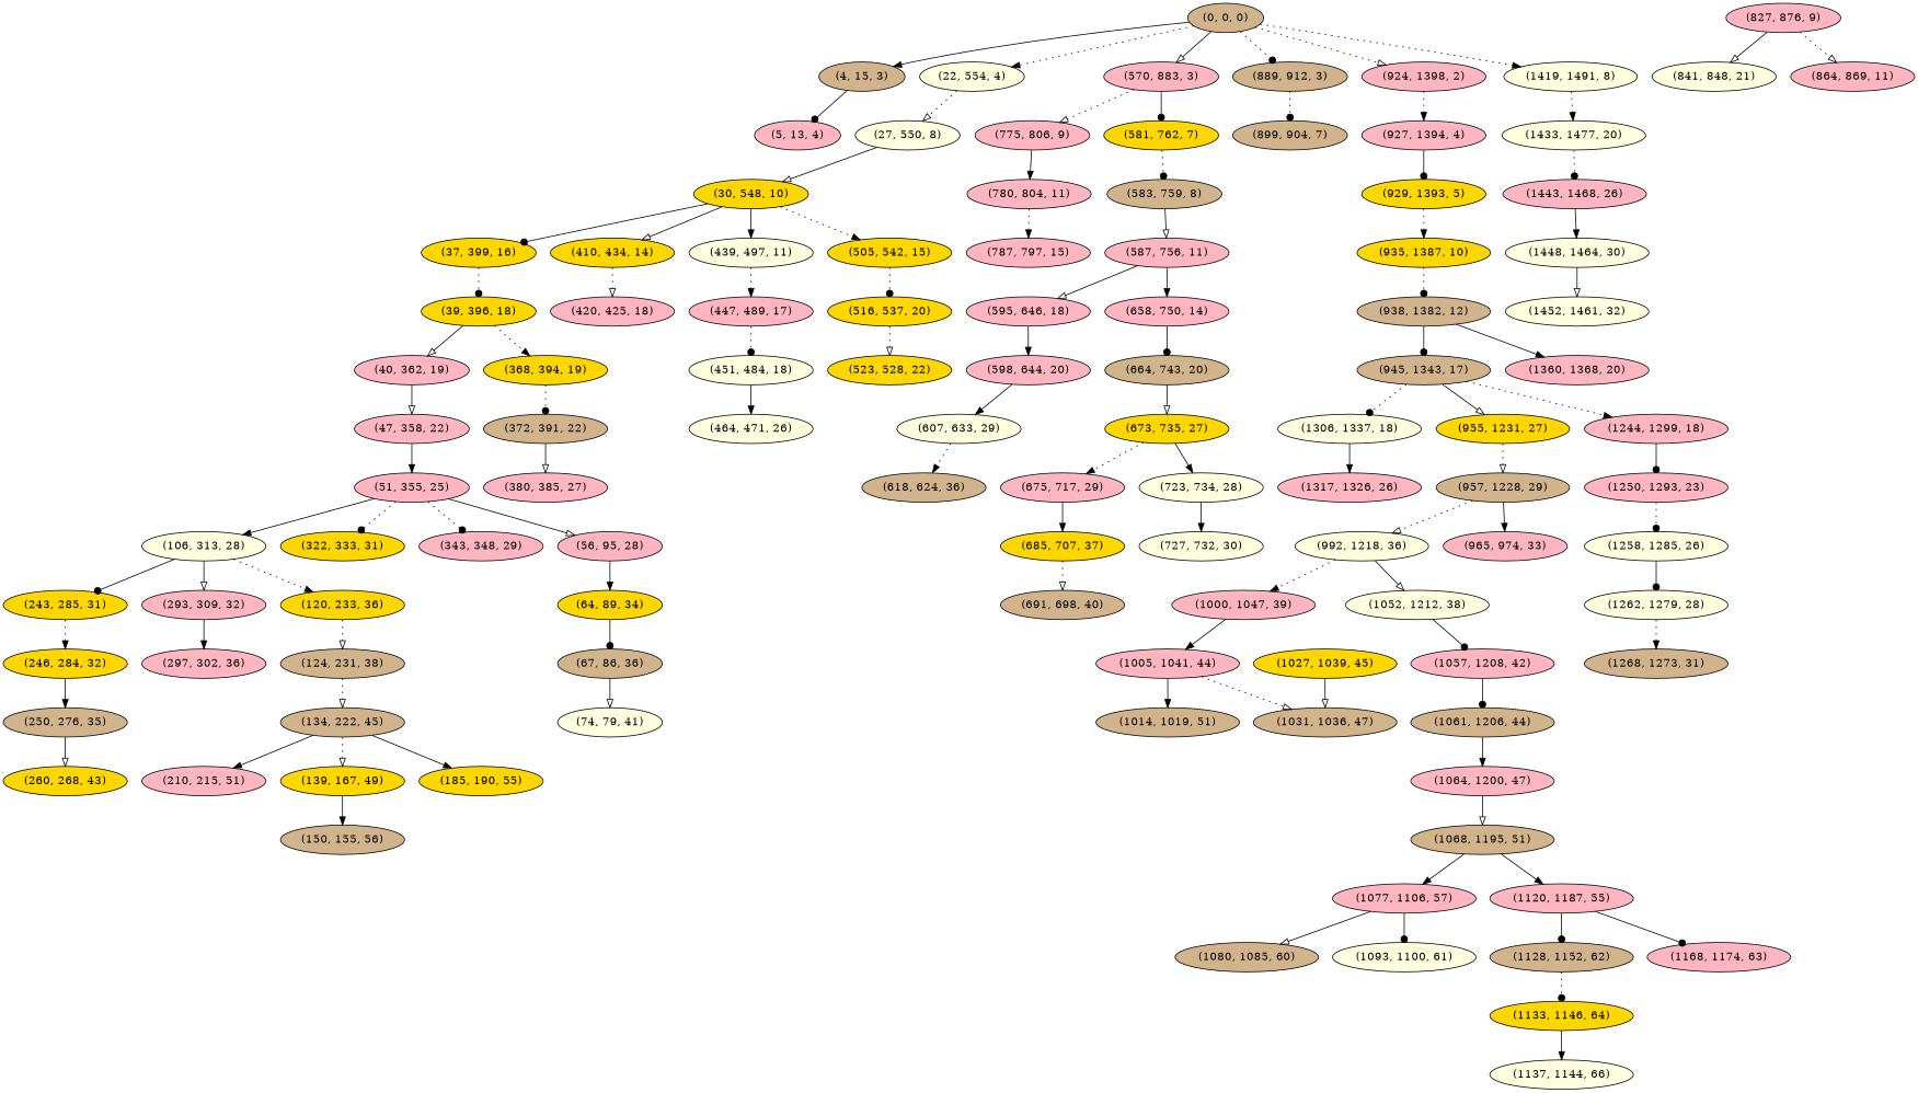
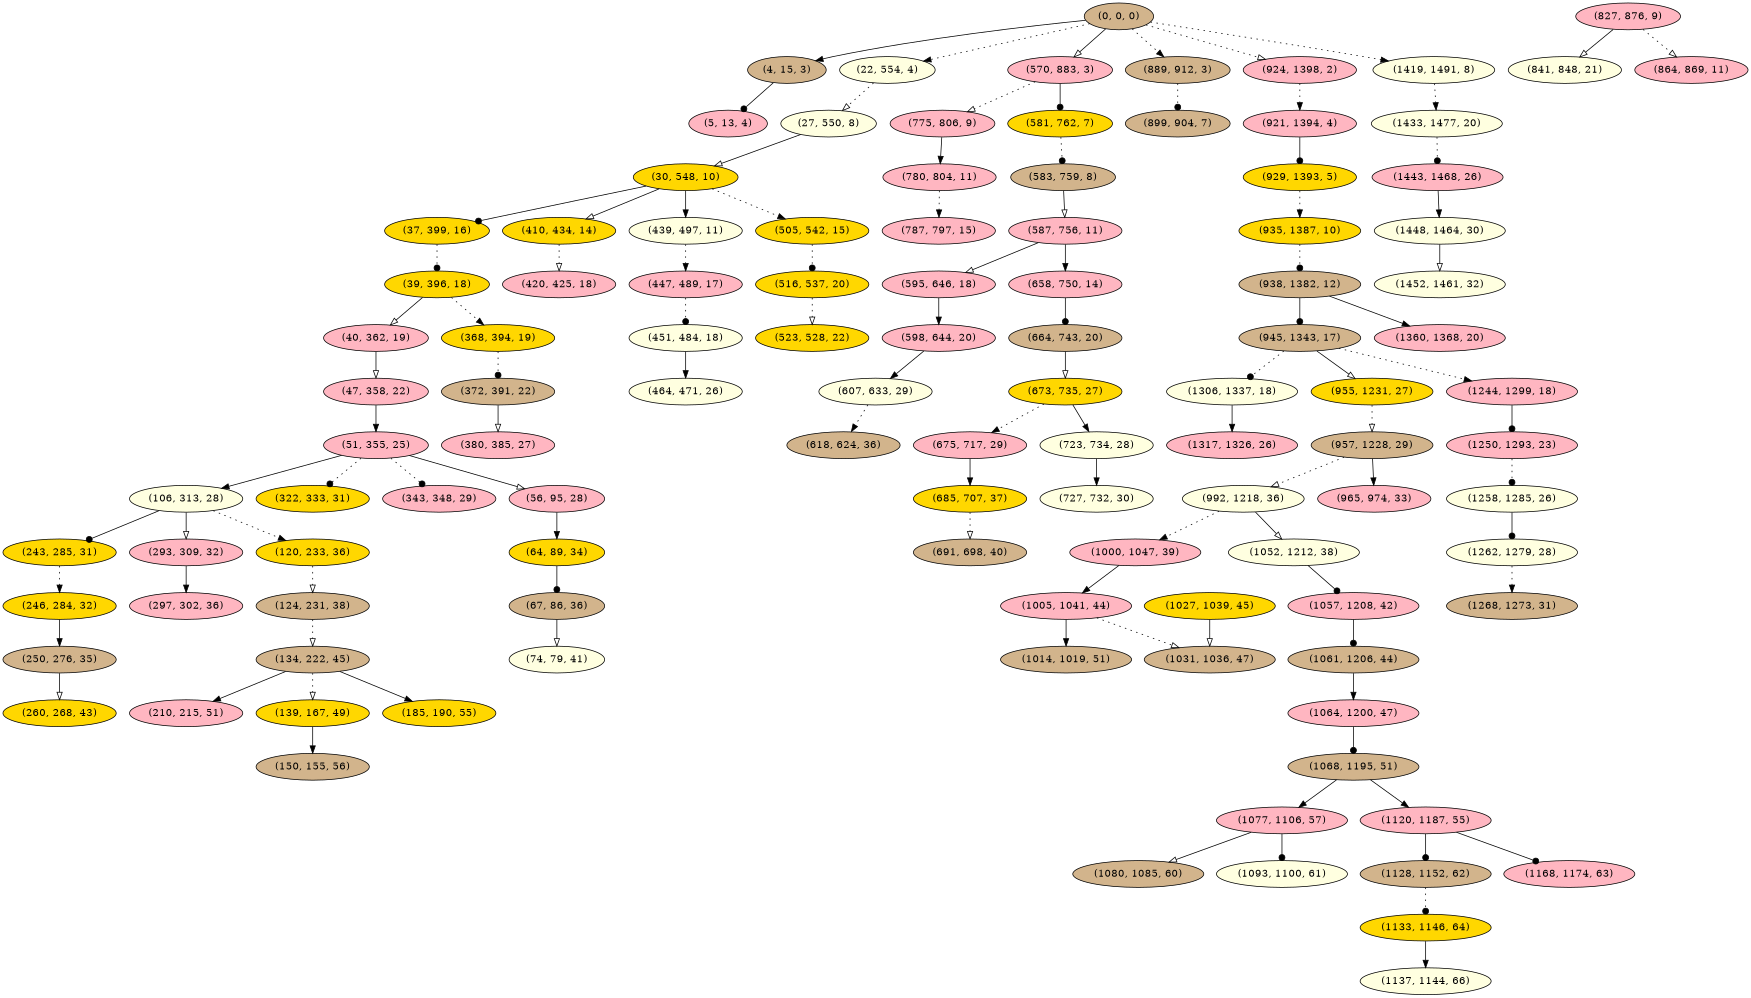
  digraph {
    node [fillcolor=lightpink style=filled]
    edge [arrowhead=normal style=solid]
    "(0, 0, 0)" [fillcolor=tan]
    "(4, 15, 3)" [fillcolor=tan]
    "(22, 554, 4)" [fillcolor=lightyellow]
    "(570, 883, 3)"
    "(889, 912, 3)" [fillcolor=tan]
    "(924, 1398, 2)"
    "(1419, 1491, 8)" [fillcolor=lightyellow]
    "(5, 13, 4)"
    "(27, 550, 8)" [fillcolor=lightyellow]
    "(581, 762, 7)" [fillcolor=gold]
    "(775, 806, 9)"
    "(899, 904, 7)" [fillcolor=tan]
-   "(927, 1394, 4)"
+   "(927, 1394, 4)" [label="(921, 1394, 4)"]
    "(1433, 1477, 20)" [fillcolor=lightyellow]
    "(30, 548, 10)" [fillcolor=gold]
    "(37, 399, 16)" [fillcolor=gold]
    "(410, 434, 14)" [fillcolor=gold]
    "(439, 497, 11)" [fillcolor=lightyellow]
    "(505, 542, 15)" [fillcolor=gold]
    "(39, 396, 18)" [fillcolor=gold]
    "(420, 425, 18)"
    "(447, 489, 17)"
    "(516, 537, 20)" [fillcolor=gold]
    "(40, 362, 19)"
    "(368, 394, 19)" [fillcolor=gold]
    "(47, 358, 22)"
    "(372, 391, 22)" [fillcolor=tan]
    "(51, 355, 25)"
    "(56, 95, 28)"
    "(106, 313, 28)" [fillcolor=lightyellow]
    "(322, 333, 31)" [fillcolor=gold]
    "(343, 348, 29)"
    "(64, 89, 34)" [fillcolor=gold]
    "(120, 233, 36)" [fillcolor=gold]
    "(243, 285, 31)" [fillcolor=gold]
    "(293, 309, 32)"
    "(67, 86, 36)" [fillcolor=tan]
    "(74, 79, 41)" [fillcolor=lightyellow]
    "(124, 231, 38)" [fillcolor=tan]
    "(246, 284, 32)" [fillcolor=gold]
    "(297, 302, 36)"
    "(134, 222, 45)" [fillcolor=tan]
    "(139, 167, 49)" [fillcolor=gold]
    "(185, 190, 55)" [fillcolor=gold]
    "(210, 215, 51)"
    "(150, 155, 56)" [fillcolor=tan]
    "(250, 276, 35)" [fillcolor=tan]
    "(260, 268, 43)" [fillcolor=gold]
    "(380, 385, 27)"
    "(451, 484, 18)" [fillcolor=lightyellow]
    "(464, 471, 26)" [fillcolor=lightyellow]
    "(523, 528, 22)" [fillcolor=gold]
    "(583, 759, 8)" [fillcolor=tan]
    "(780, 804, 11)"
    "(841, 848, 21)" [fillcolor=lightyellow]
    "(827, 876, 9)"
    "(864, 869, 11)"
    "(587, 756, 11)"
    "(595, 646, 18)"
    "(658, 750, 14)"
    "(598, 644, 20)"
    "(664, 743, 20)" [fillcolor=tan]
    "(607, 633, 29)" [fillcolor=lightyellow]
    "(618, 624, 36)" [fillcolor=tan]
    "(673, 735, 27)" [fillcolor=gold]
    "(675, 717, 29)"
    "(723, 734, 28)" [fillcolor=lightyellow]
    "(685, 707, 37)" [fillcolor=gold]
    "(727, 732, 30)" [fillcolor=lightyellow]
    "(691, 698, 40)" [fillcolor=tan]
    "(787, 797, 15)"
    "(929, 1393, 5)" [fillcolor=gold]
    "(935, 1387, 10)" [fillcolor=gold]
    "(938, 1382, 12)" [fillcolor=tan]
    "(945, 1343, 17)" [fillcolor=tan]
    "(1360, 1368, 20)"
    "(955, 1231, 27)" [fillcolor=gold]
    "(1244, 1299, 18)"
    "(1306, 1337, 18)" [fillcolor=lightyellow]
    "(957, 1228, 29)" [fillcolor=tan]
    "(1250, 1293, 23)"
    "(1317, 1326, 26)"
    "(965, 974, 33)"
    "(992, 1218, 36)" [fillcolor=lightyellow]
    "(1000, 1047, 39)"
    "(1052, 1212, 38)" [fillcolor=lightyellow]
    "(1005, 1041, 44)"
    "(1057, 1208, 42)"
    "(1014, 1019, 51)" [fillcolor=tan]
    "(1031, 1036, 47)" [fillcolor=tan]
    "(1027, 1039, 45)" [fillcolor=gold]
    "(1061, 1206, 44)" [fillcolor=tan]
    "(1064, 1200, 47)"
    "(1068, 1195, 51)" [fillcolor=tan]
    "(1077, 1106, 57)"
    "(1120, 1187, 55)"
    "(1080, 1085, 60)" [fillcolor=tan]
    "(1093, 1100, 61)" [fillcolor=lightyellow]
    "(1128, 1152, 62)" [fillcolor=tan]
    "(1168, 1174, 63)"
    "(1133, 1146, 64)" [fillcolor=gold]
    "(1137, 1144, 66)" [fillcolor=lightyellow]
    "(1258, 1285, 26)" [fillcolor=lightyellow]
    "(1262, 1279, 28)" [fillcolor=lightyellow]
    "(1268, 1273, 31)" [fillcolor=tan]
    "(1443, 1468, 26)"
    "(1448, 1464, 30)" [fillcolor=lightyellow]
    "(1452, 1461, 32)" [fillcolor=lightyellow]
    "(0, 0, 0)" -> "(4, 15, 3)"
    "(0, 0, 0)" -> "(22, 554, 4)" [style=dotted]
    "(0, 0, 0)" -> "(570, 883, 3)" [arrowhead=onormal]
-   "(0, 0, 0)" -> "(889, 912, 3)" [arrowhead=dot style=dotted]
+   "(0, 0, 0)" -> "(889, 912, 3)" [style=dotted]
    "(0, 0, 0)" -> "(924, 1398, 2)" [arrowhead=onormal style=dotted]
    "(0, 0, 0)" -> "(1419, 1491, 8)" [style=dotted]
    "(4, 15, 3)" -> "(5, 13, 4)" [arrowhead=dot]
    "(22, 554, 4)" -> "(27, 550, 8)" [arrowhead=onormal style=dotted]
    "(570, 883, 3)" -> "(581, 762, 7)" [arrowhead=dot]
    "(570, 883, 3)" -> "(775, 806, 9)" [arrowhead=onormal style=dotted]
    "(889, 912, 3)" -> "(899, 904, 7)" [arrowhead=dot style=dotted]
    "(924, 1398, 2)" -> "(927, 1394, 4)" [style=dotted]
    "(1419, 1491, 8)" -> "(1433, 1477, 20)" [style=dotted]
    "(27, 550, 8)" -> "(30, 548, 10)" [arrowhead=onormal]
    "(581, 762, 7)" -> "(583, 759, 8)" [arrowhead=dot style=dotted]
    "(775, 806, 9)" -> "(780, 804, 11)"
    "(927, 1394, 4)" -> "(929, 1393, 5)" [arrowhead=dot]
    "(1433, 1477, 20)" -> "(1443, 1468, 26)" [arrowhead=dot style=dotted]
    "(30, 548, 10)" -> "(37, 399, 16)" [arrowhead=dot]
    "(30, 548, 10)" -> "(410, 434, 14)" [arrowhead=onormal]
    "(30, 548, 10)" -> "(439, 497, 11)"
    "(30, 548, 10)" -> "(505, 542, 15)" [style=dotted]
    "(37, 399, 16)" -> "(39, 396, 18)" [arrowhead=dot style=dotted]
    "(410, 434, 14)" -> "(420, 425, 18)" [arrowhead=onormal style=dotted]
    "(439, 497, 11)" -> "(447, 489, 17)" [style=dotted]
    "(505, 542, 15)" -> "(516, 537, 20)" [arrowhead=dot style=dotted]
    "(39, 396, 18)" -> "(40, 362, 19)" [arrowhead=onormal]
    "(39, 396, 18)" -> "(368, 394, 19)" [style=dotted]
    "(447, 489, 17)" -> "(451, 484, 18)" [arrowhead=dot style=dotted]
    "(516, 537, 20)" -> "(523, 528, 22)" [arrowhead=onormal style=dotted]
    "(40, 362, 19)" -> "(47, 358, 22)" [arrowhead=onormal]
    "(368, 394, 19)" -> "(372, 391, 22)" [arrowhead=dot style=dotted]
    "(47, 358, 22)" -> "(51, 355, 25)"
    "(372, 391, 22)" -> "(380, 385, 27)" [arrowhead=onormal]
    "(51, 355, 25)" -> "(56, 95, 28)" [arrowhead=onormal]
    "(51, 355, 25)" -> "(106, 313, 28)"
    "(51, 355, 25)" -> "(322, 333, 31)" [arrowhead=dot style=dotted]
    "(51, 355, 25)" -> "(343, 348, 29)" [arrowhead=dot style=dotted]
    "(56, 95, 28)" -> "(64, 89, 34)"
    "(106, 313, 28)" -> "(120, 233, 36)" [style=dotted]
    "(106, 313, 28)" -> "(243, 285, 31)" [arrowhead=dot]
    "(106, 313, 28)" -> "(293, 309, 32)" [arrowhead=onormal]
    "(64, 89, 34)" -> "(67, 86, 36)" [arrowhead=dot]
    "(120, 233, 36)" -> "(124, 231, 38)" [arrowhead=onormal style=dotted]
    "(243, 285, 31)" -> "(246, 284, 32)" [style=dotted]
    "(293, 309, 32)" -> "(297, 302, 36)"
    "(67, 86, 36)" -> "(74, 79, 41)" [arrowhead=onormal]
    "(124, 231, 38)" -> "(134, 222, 45)" [arrowhead=onormal style=dotted]
    "(246, 284, 32)" -> "(250, 276, 35)"
    "(134, 222, 45)" -> "(139, 167, 49)" [arrowhead=onormal style=dotted]
    "(134, 222, 45)" -> "(185, 190, 55)"
    "(134, 222, 45)" -> "(210, 215, 51)"
    "(139, 167, 49)" -> "(150, 155, 56)"
    "(250, 276, 35)" -> "(260, 268, 43)" [arrowhead=onormal]
    "(451, 484, 18)" -> "(464, 471, 26)"
    "(583, 759, 8)" -> "(587, 756, 11)" [arrowhead=onormal]
    "(780, 804, 11)" -> "(787, 797, 15)" [style=dotted]
    "(827, 876, 9)" -> "(841, 848, 21)" [arrowhead=onormal]
    "(827, 876, 9)" -> "(864, 869, 11)" [arrowhead=onormal style=dotted]
    "(587, 756, 11)" -> "(595, 646, 18)" [arrowhead=onormal]
    "(587, 756, 11)" -> "(658, 750, 14)"
    "(595, 646, 18)" -> "(598, 644, 20)"
    "(658, 750, 14)" -> "(664, 743, 20)" [arrowhead=dot]
    "(598, 644, 20)" -> "(607, 633, 29)"
    "(664, 743, 20)" -> "(673, 735, 27)" [arrowhead=onormal]
    "(607, 633, 29)" -> "(618, 624, 36)" [style=dotted]
    "(673, 735, 27)" -> "(675, 717, 29)" [style=dotted]
    "(673, 735, 27)" -> "(723, 734, 28)"
    "(675, 717, 29)" -> "(685, 707, 37)"
    "(723, 734, 28)" -> "(727, 732, 30)"
    "(685, 707, 37)" -> "(691, 698, 40)" [arrowhead=onormal style=dotted]
    "(929, 1393, 5)" -> "(935, 1387, 10)" [style=dotted]
    "(935, 1387, 10)" -> "(938, 1382, 12)" [arrowhead=dot style=dotted]
    "(938, 1382, 12)" -> "(945, 1343, 17)" [arrowhead=dot]
    "(938, 1382, 12)" -> "(1360, 1368, 20)"
    "(945, 1343, 17)" -> "(955, 1231, 27)" [arrowhead=onormal]
    "(945, 1343, 17)" -> "(1244, 1299, 18)" [style=dotted]
    "(945, 1343, 17)" -> "(1306, 1337, 18)" [arrowhead=dot style=dotted]
    "(955, 1231, 27)" -> "(957, 1228, 29)" [arrowhead=onormal style=dotted]
    "(1244, 1299, 18)" -> "(1250, 1293, 23)" [arrowhead=dot]
    "(1306, 1337, 18)" -> "(1317, 1326, 26)"
    "(957, 1228, 29)" -> "(965, 974, 33)"
    "(957, 1228, 29)" -> "(992, 1218, 36)" [arrowhead=onormal style=dotted]
    "(1250, 1293, 23)" -> "(1258, 1285, 26)" [arrowhead=dot style=dotted]
    "(992, 1218, 36)" -> "(1000, 1047, 39)" [style=dotted]
    "(992, 1218, 36)" -> "(1052, 1212, 38)" [arrowhead=onormal]
    "(1000, 1047, 39)" -> "(1005, 1041, 44)"
    "(1052, 1212, 38)" -> "(1057, 1208, 42)" [arrowhead=dot]
    "(1005, 1041, 44)" -> "(1014, 1019, 51)"
    "(1005, 1041, 44)" -> "(1031, 1036, 47)" [arrowhead=onormal style=dotted]
    "(1057, 1208, 42)" -> "(1061, 1206, 44)" [arrowhead=dot]
    "(1027, 1039, 45)" -> "(1031, 1036, 47)" [arrowhead=onormal]
    "(1061, 1206, 44)" -> "(1064, 1200, 47)"
-   "(1064, 1200, 47)" -> "(1068, 1195, 51)" [arrowhead=onormal]
+   "(1064, 1200, 47)" -> "(1068, 1195, 51)" [arrowhead=dot]
    "(1068, 1195, 51)" -> "(1077, 1106, 57)"
    "(1068, 1195, 51)" -> "(1120, 1187, 55)"
    "(1077, 1106, 57)" -> "(1080, 1085, 60)" [arrowhead=onormal]
    "(1077, 1106, 57)" -> "(1093, 1100, 61)" [arrowhead=dot]
    "(1120, 1187, 55)" -> "(1128, 1152, 62)" [arrowhead=dot]
    "(1120, 1187, 55)" -> "(1168, 1174, 63)" [arrowhead=dot]
    "(1128, 1152, 62)" -> "(1133, 1146, 64)" [arrowhead=dot style=dotted]
    "(1133, 1146, 64)" -> "(1137, 1144, 66)"
    "(1258, 1285, 26)" -> "(1262, 1279, 28)" [arrowhead=dot]
    "(1262, 1279, 28)" -> "(1268, 1273, 31)" [style=dotted]
    "(1443, 1468, 26)" -> "(1448, 1464, 30)"
    "(1448, 1464, 30)" -> "(1452, 1461, 32)" [arrowhead=onormal]
  }
